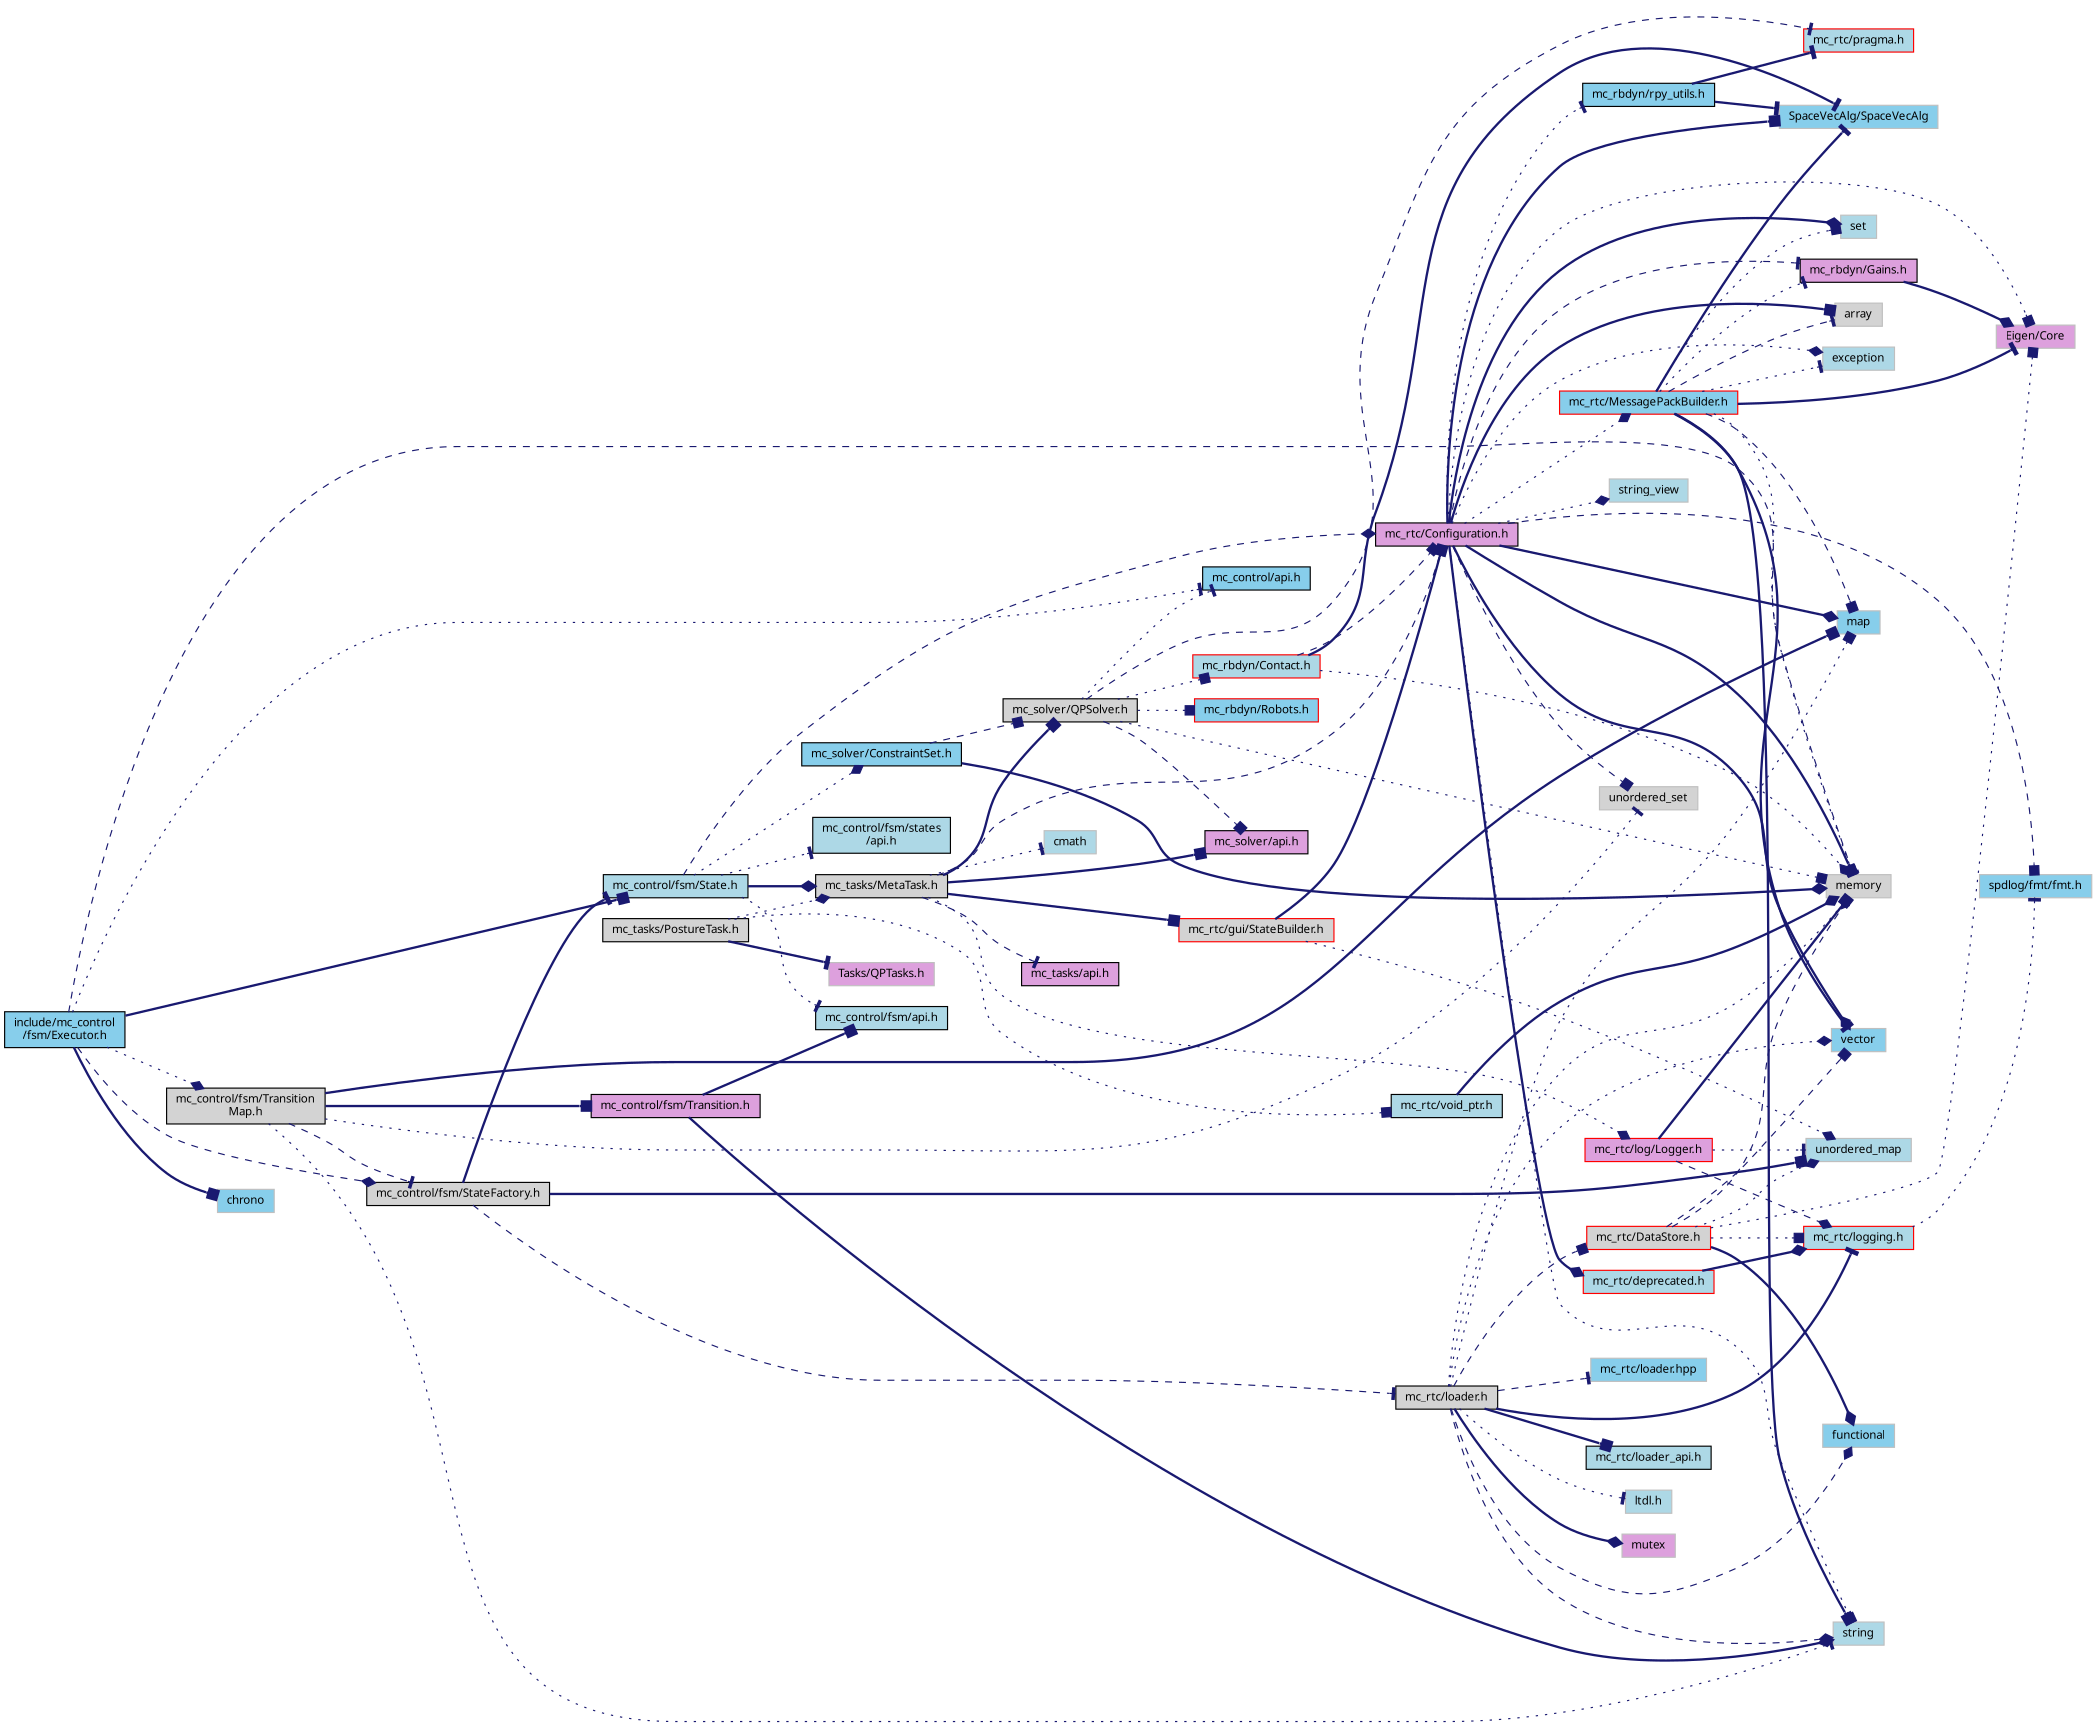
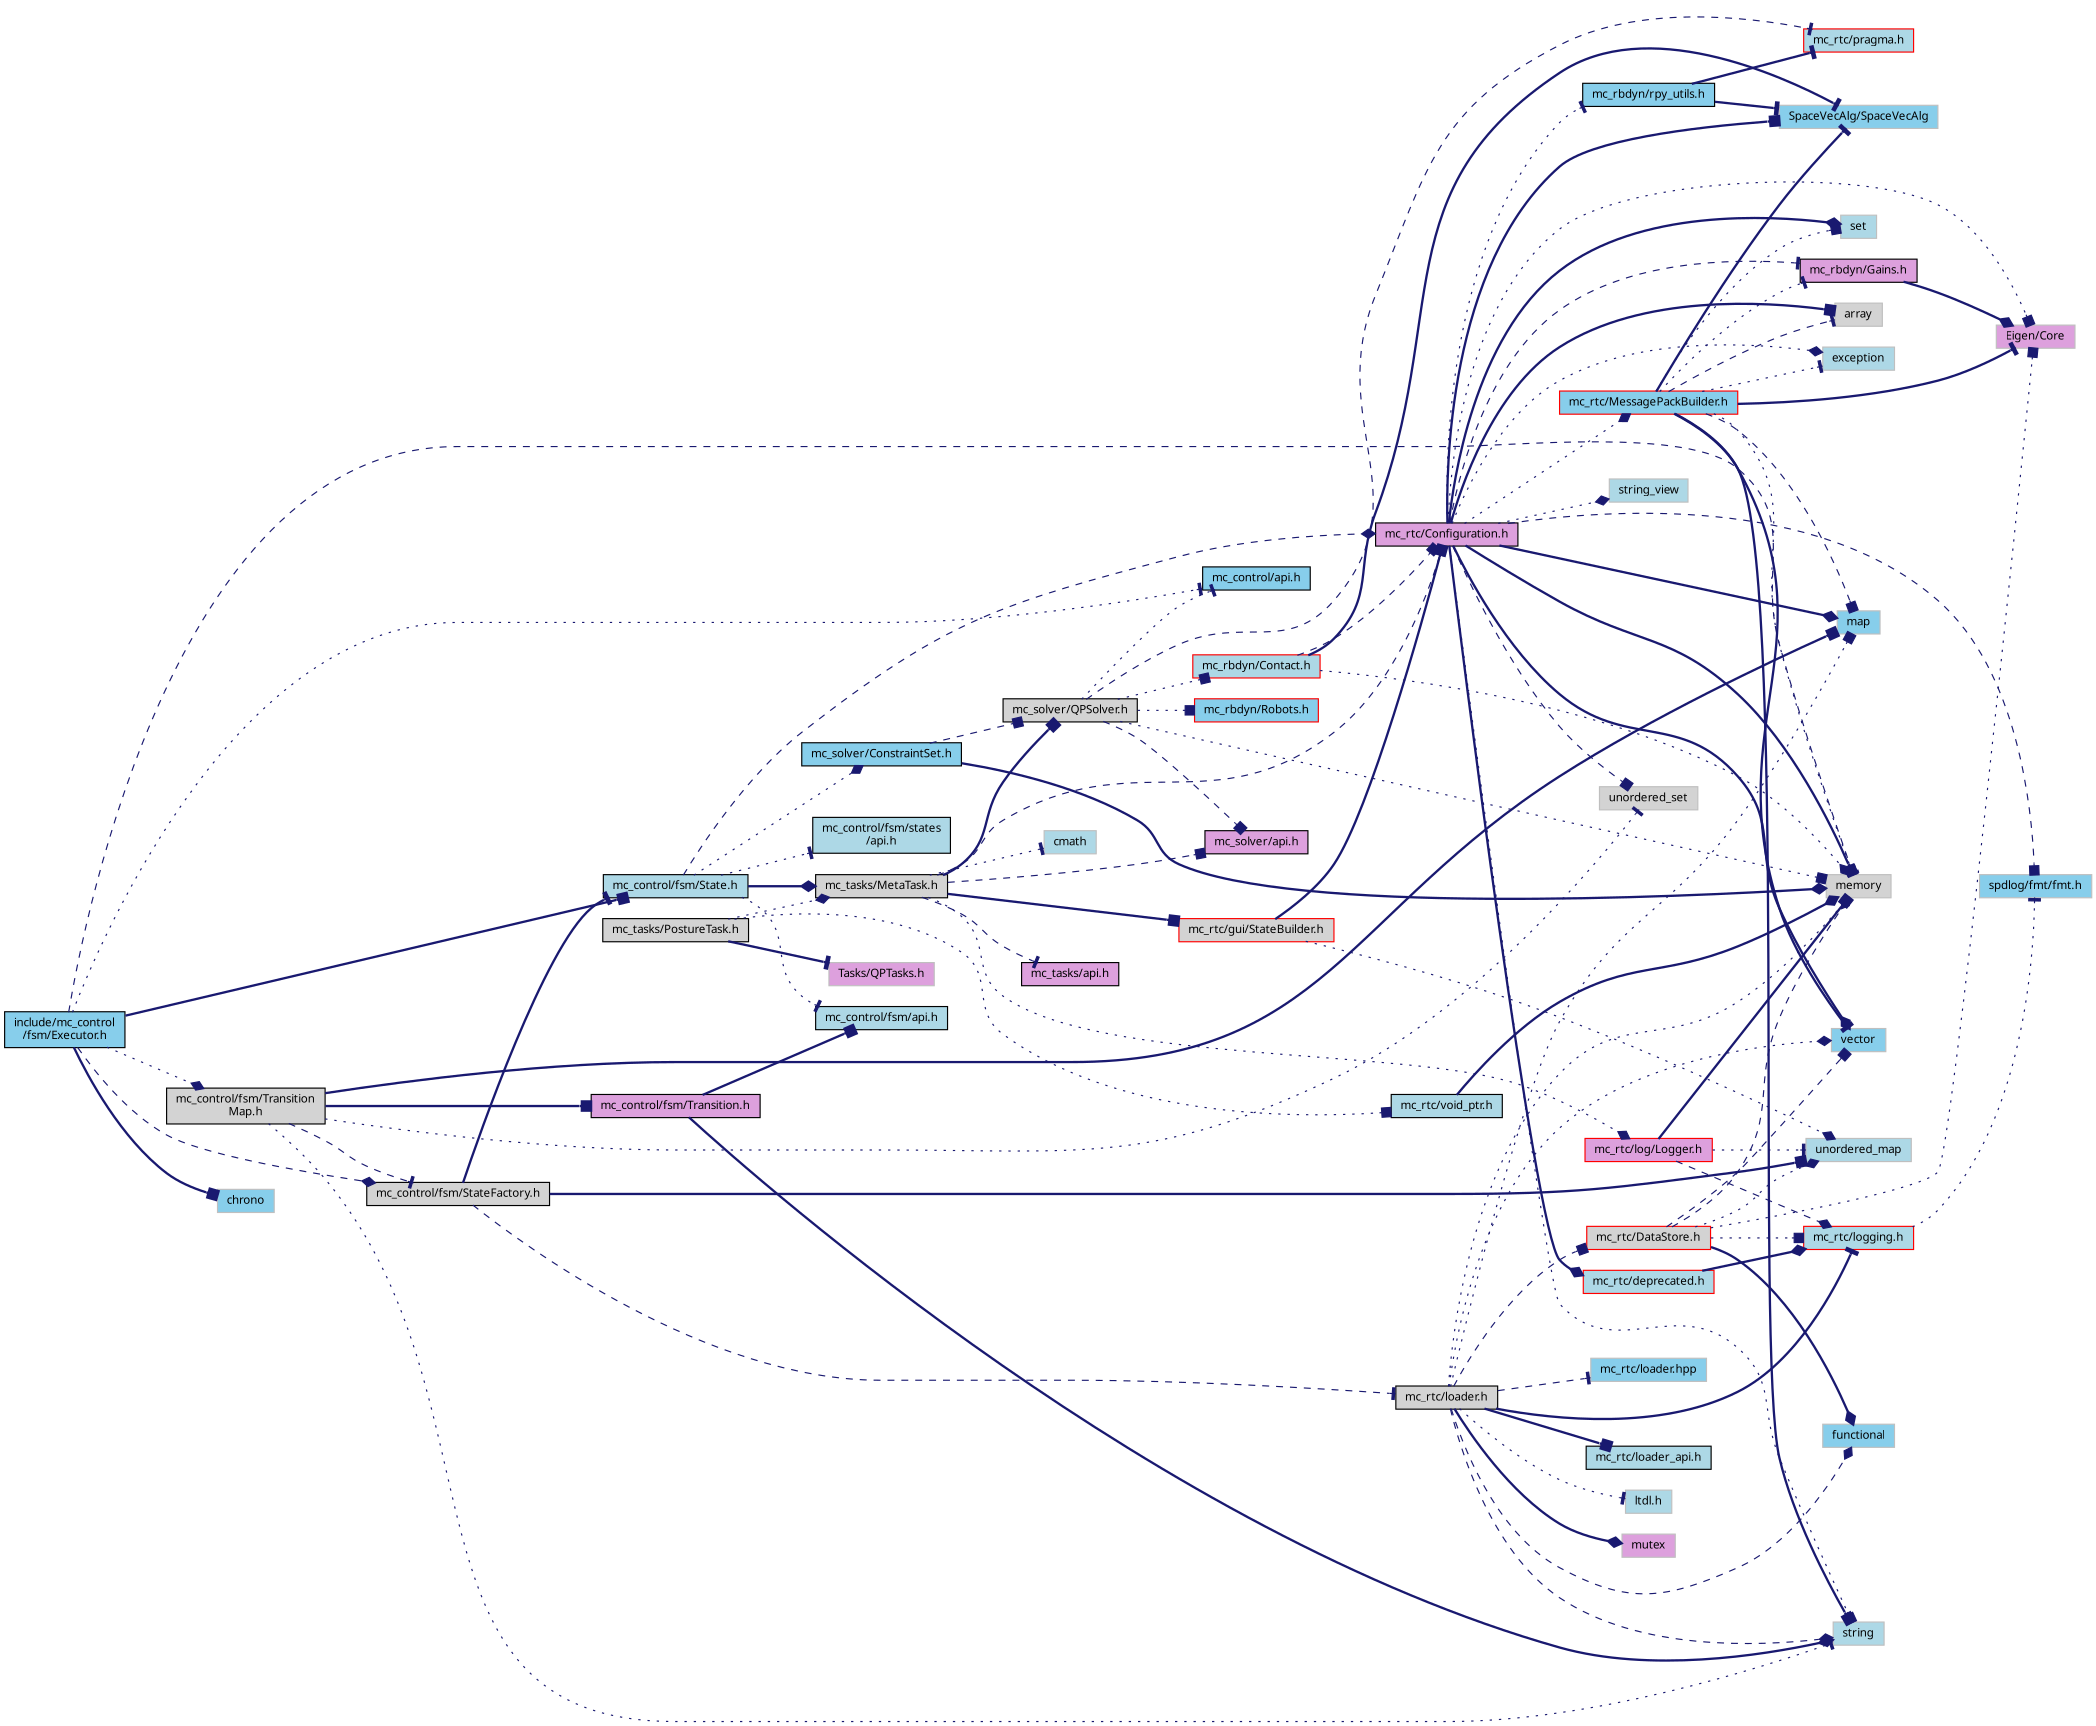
  digraph {
    fontname="Noto Sans"
    rankdir=LR
    node [color=black fillcolor=lightblue fontname="Noto Sans" fontsize=10 shape=record style=filled]
    edge [arrowhead=box color=midnightblue fontname="Noto Sans" fontsize=10 labelfontname=Helvetica labelfontsize=10 style=bold]
    n1 [fillcolor=skyblue fontcolor=black height=0.2 label="include/mc_control\l/fsm/Executor.h" width=0.4]
    n2 [fillcolor=skyblue height=0.2 label="mc_control/api.h" width=0.4]
    n3 [height=0.2 label="mc_control/fsm/State.h" width=0.4]
    n4 [color=grey75 fillcolor=lightgrey height=0.2 label=memory width=0.4]
    n5 [fillcolor=lightgrey height=0.2 label="mc_control/fsm/StateFactory.h" width=0.4]
    n6 [fillcolor=lightgrey height=0.2 label="mc_control/fsm/Transition\lMap.h" width=0.4]
    n7 [color=grey75 fillcolor=skyblue height=0.2 label=chrono width=0.4]
    n8 [height=0.2 label="mc_control/fsm/api.h" width=0.4]
    n9 [height=0.2 label="mc_control/fsm/states\l/api.h" width=0.4]
    n10 [fillcolor=skyblue height=0.2 label="mc_solver/ConstraintSet.h" width=0.4]
    n11 [fillcolor=plum height=0.2 label="mc_rtc/Configuration.h" width=0.4]
    n12 [fillcolor=lightgrey height=0.2 label="mc_tasks/MetaTask.h" width=0.4]
    n13 [color=grey75 height=0.2 label=unordered_map width=0.4]
    n14 [fillcolor=lightgrey height=0.2 label="mc_rtc/loader.h" width=0.4]
    n15 [color=grey75 fillcolor=skyblue height=0.2 label=map width=0.4]
    n16 [color=grey75 height=0.2 label=string width=0.4]
    n17 [color=grey75 fillcolor=lightgrey height=0.2 label=unordered_set width=0.4]
    n18 [fillcolor=plum height=0.2 label="mc_control/fsm/Transition.h" width=0.4]
    n19 [fillcolor=lightgrey height=0.2 label="mc_solver/QPSolver.h" width=0.4]
    n20 [color=grey75 fillcolor=skyblue height=0.2 label="SpaceVecAlg/SpaceVecAlg" width=0.4]
    n21 [color=red fillcolor=skyblue height=0.2 label="mc_rtc/MessagePackBuilder.h" width=0.4]
    n22 [fillcolor=plum height=0.2 label="mc_rbdyn/Gains.h" width=0.4]
    n23 [color=grey75 fillcolor=plum height=0.2 label="Eigen/Core" width=0.4]
    n24 [color=grey75 fillcolor=lightgrey height=0.2 label=array width=0.4]
    n25 [color=grey75 height=0.2 label=exception width=0.4]
    n26 [color=grey75 height=0.2 label=set width=0.4]
    n27 [color=grey75 fillcolor=skyblue height=0.2 label=vector width=0.4]
    n28 [color=red height=0.2 label="mc_rtc/deprecated.h" width=0.4]
    n29 [color=grey75 fillcolor=skyblue height=0.2 label="spdlog/fmt/fmt.h" width=0.4]
    n30 [fillcolor=skyblue height=0.2 label="mc_rbdyn/rpy_utils.h" width=0.4]
    n31 [color=grey75 height=0.2 label=string_view width=0.4]
    n32 [fillcolor=plum height=0.2 label="mc_solver/api.h" width=0.4]
    n33 [fillcolor=plum height=0.2 label="mc_tasks/api.h" width=0.4]
    n34 [color=red fillcolor=lightgrey height=0.2 label="mc_rtc/gui/StateBuilder.h" width=0.4]
    n35 [color=red fillcolor=plum height=0.2 label="mc_rtc/log/Logger.h" width=0.4]
    n36 [color=grey75 height=0.2 label=cmath width=0.4]
    n37 [fillcolor=lightgrey height=0.2 label="mc_tasks/PostureTask.h" width=0.4]
    n38 [height=0.2 label="mc_rtc/void_ptr.h" width=0.4]
    n39 [color=grey75 fillcolor=plum height=0.2 label="Tasks/QPTasks.h" width=0.4]
    n40 [color=red height=0.2 label="mc_rbdyn/Contact.h" width=0.4]
    n41 [color=red height=0.2 label="mc_rtc/pragma.h" width=0.4]
    n42 [color=red fillcolor=skyblue height=0.2 label="mc_rbdyn/Robots.h" width=0.4]
    n43 [color=red height=0.2 label="mc_rtc/logging.h" width=0.4]
    n44 [color=red fillcolor=lightgrey height=0.2 label="mc_rtc/DataStore.h" width=0.4]
    n45 [color=grey75 fillcolor=skyblue height=0.2 label=functional width=0.4]
    n46 [height=0.2 label="mc_rtc/loader_api.h" width=0.4]
    n47 [color=grey75 height=0.2 label="ltdl.h" width=0.4]
    n48 [color=grey75 fillcolor=plum height=0.2 label=mutex width=0.4]
    n49 [color=grey75 fillcolor=skyblue height=0.2 label="mc_rtc/loader.hpp" width=0.4]
    n1 -> n2 [arrowhead=tee style=dotted]
    n1 -> n3
    n1 -> n4 [arrowhead=tee style=dashed]
    n1 -> n5 [arrowhead=diamond style=dashed]
    n1 -> n6 [arrowhead=diamond style=dotted]
    n1 -> n7
    n3 -> n8 [arrowhead=tee style=dotted]
    n3 -> n9 [arrowhead=tee style=dotted]
    n3 -> n10 [arrowhead=diamond style=dotted]
    n3 -> n11 [arrowhead=diamond style=dashed]
    n3 -> n12 [arrowhead=diamond]
    n5 -> n3 [arrowhead=tee]
    n5 -> n13
    n5 -> n14 [arrowhead=tee style=dashed]
    n6 -> n5 [arrowhead=tee style=dashed]
    n6 -> n15
    n6 -> n16 [arrowhead=tee style=dotted]
    n6 -> n17 [arrowhead=tee style=dotted]
    n6 -> n18
    n10 -> n4 [arrowhead=diamond]
    n10 -> n19 [style=dashed]
    n11 -> n4
    n11 -> n15 [arrowhead=diamond]
    n11 -> n16 [style=dotted]
    n11 -> n17 [style=dashed]
    n11 -> n20
    n11 -> n21 [arrowhead=diamond style=dotted]
    n11 -> n22 [arrowhead=tee style=dashed]
    n11 -> n23 [style=dotted]
    n11 -> n24
    n11 -> n25 [arrowhead=diamond style=dotted]
    n11 -> n26 [arrowhead=diamond]
    n11 -> n27 [arrowhead=diamond]
    n11 -> n28 [arrowhead=diamond]
    n11 -> n29 [style=dashed]
    n11 -> n30 [arrowhead=tee style=dotted]
    n11 -> n31 [arrowhead=diamond style=dotted]
    n12 -> n11 [style=dashed]
    n12 -> n19
-   n12 -> n32
+   n12 -> n32 [style=dashed]
    n12 -> n33 [arrowhead=tee style=dashed]
    n12 -> n34
    n12 -> n35 [arrowhead=diamond style=dotted]
    n12 -> n36 [arrowhead=tee style=dotted]
    n14 -> n4 [style=dotted]
    n14 -> n15 [style=dotted]
    n14 -> n16 [arrowhead=diamond style=dashed]
    n14 -> n27 [arrowhead=diamond style=dotted]
    n14 -> n43 [arrowhead=tee]
    n14 -> n44 [style=dashed]
    n14 -> n45 [arrowhead=diamond style=dashed]
    n14 -> n46
    n14 -> n47 [arrowhead=tee style=dotted]
    n14 -> n48 [arrowhead=diamond]
    n14 -> n49 [arrowhead=tee style=dashed]
    n18 -> n8
    n18 -> n16 [arrowhead=diamond]
    n19 -> n2 [arrowhead=tee style=dotted]
    n19 -> n4 [style=dotted]
    n19 -> n32 [style=dashed]
    n19 -> n40 [style=dotted]
    n19 -> n41 [arrowhead=tee style=dashed]
    n19 -> n42 [style=dotted]
    n21 -> n4 [style=dotted]
    n21 -> n15 [style=dashed]
    n21 -> n16
    n21 -> n20 [arrowhead=tee]
    n21 -> n22 [arrowhead=tee style=dotted]
    n21 -> n23 [arrowhead=tee]
    n21 -> n24 [arrowhead=tee style=dashed]
    n21 -> n25 [arrowhead=tee style=dotted]
    n21 -> n26 [style=dotted]
    n21 -> n27 [arrowhead=tee]
    n22 -> n23 [arrowhead=diamond]
    n28 -> n43 [arrowhead=diamond]
    n30 -> n20 [arrowhead=tee]
    n30 -> n41 [arrowhead=tee]
    n34 -> n11
    n34 -> n13 [arrowhead=diamond style=dotted]
    n35 -> n4
    n35 -> n13 [arrowhead=tee style=dotted]
    n35 -> n43 [arrowhead=diamond style=dashed]
    n37 -> n12 [arrowhead=diamond style=dotted]
    n37 -> n38 [style=dotted]
    n37 -> n39 [arrowhead=tee]
    n38 -> n4 [arrowhead=diamond]
    n40 -> n4 [arrowhead=diamond style=dotted]
    n40 -> n11 [style=dashed]
    n40 -> n20 [arrowhead=tee]
    n43 -> n29 [arrowhead=tee style=dotted]
    n44 -> n4 [arrowhead=diamond style=dashed]
    n44 -> n13 [arrowhead=diamond style=dotted]
    n44 -> n23 [style=dotted]
    n44 -> n27 [style=dashed]
    n44 -> n43 [style=dotted]
    n44 -> n45 [arrowhead=diamond]
  }
